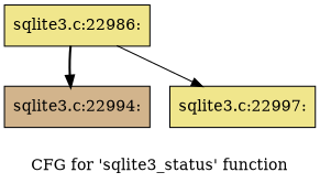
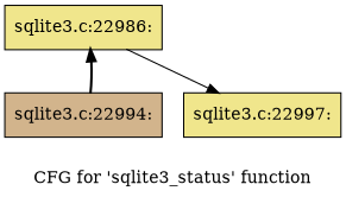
  digraph {
    label="CFG for 'sqlite3_status' function"
    node [fillcolor=khaki shape=record style=filled]
    n1 [label="{sqlite3.c:22986:}"]
    n2 [fillcolor=tan label="{sqlite3.c:22994:}"]
    n3 [label="{sqlite3.c:22997:}"]
-   n1 -> n2 [style=bold]
+   n2 -> n1 [style=bold]
    n1 -> n3 [style=solid]
  }
